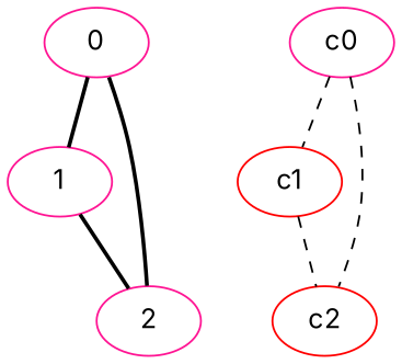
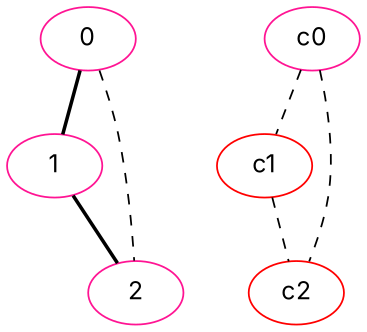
  graph {
    fontname=Inter
    node [color=deeppink fontname=Inter]
    edge [fontname=Inter style=dashed]
    n1 [label=0]
    n2 [label=1]
    n3 [label=2]
    c1 [color=red]
    c0
    c2 [color=red]
    n1 -- n2 [style=bold]
-   n1 -- n3 [style=bold]
+   n1 -- n3
    n2 -- n3 [style=bold]
    c1 -- c2
    c0 -- c1
    c0 -- c2
  }
